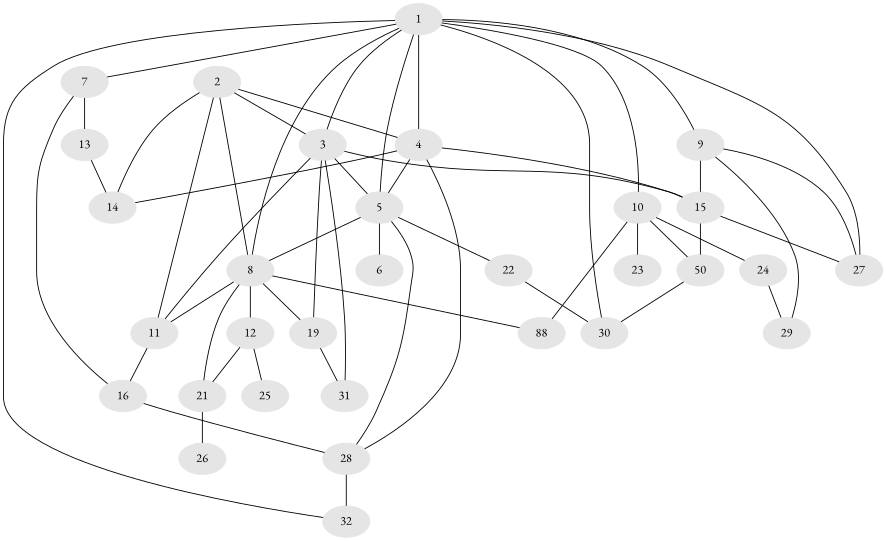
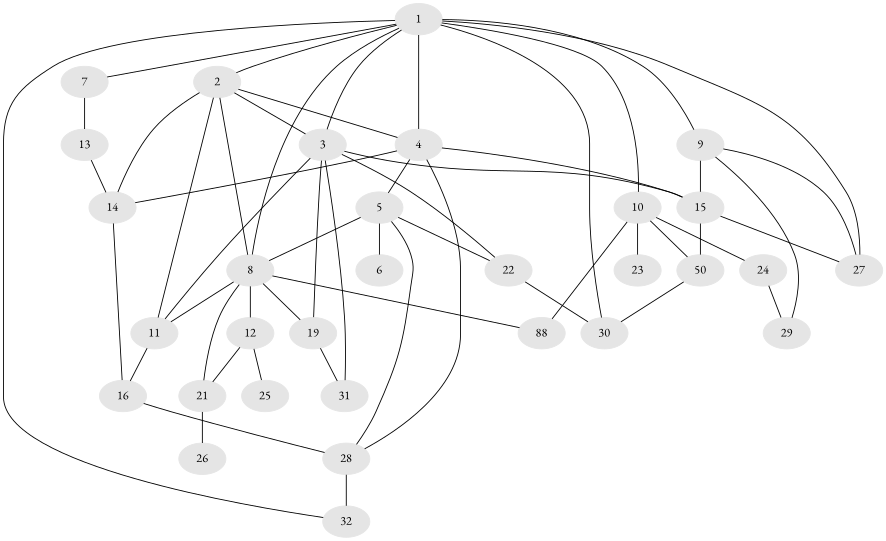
  graph {
    fontname="EB Garamond"
    node [color=gray90 fontname="EB Garamond" style=filled]
    edge [fontname="EB Garamond" weight=1.0]
    1
    2
    3
    4
    7
    8
    9
    10
    27
    30
    32
    11
    14
    5
    15
    19
    31
    28
    13
    16
    12
    n22 [label=88]
    21
    29
    n25 [label=50]
    23
    24
    6
    22
    25
    26
-   1 -- 5
+   1 -- 2
    1 -- 3 [weight=2.0]
    1 -- 4 [weight=3.0]
    1 -- 7
    1 -- 8
    1 -- 9 [weight=2.0]
    1 -- 10
    1 -- 27
    1 -- 30
    1 -- 32
    2 -- 3 [weight=3.0]
    2 -- 4
    2 -- 8
    2 -- 11
    2 -- 14
    3 -- 11
-   3 -- 5
+   3 -- 22
    3 -- 15
    3 -- 19
    3 -- 31
    4 -- 14
    4 -- 5
    4 -- 15
    4 -- 28
    7 -- 13
-   7 -- 16
+   14 -- 16
    8 -- 11 [weight=2.0]
    8 -- 19
    8 -- 12
    8 -- n22
    8 -- 21
    9 -- 27
    9 -- 15
    9 -- 29
    10 -- n22 [weight=2.0]
    10 -- n25
    10 -- 23
    10 -- 24
    11 -- 16
    5 -- 8
    5 -- 28
    5 -- 6
    5 -- 22
    15 -- 27
    15 -- n25
    19 -- 31
    28 -- 32 [weight=3.0]
    13 -- 14
    16 -- 28
    12 -- 21
    12 -- 25
    21 -- 26
    n25 -- 30
    24 -- 29
    22 -- 30
  }
